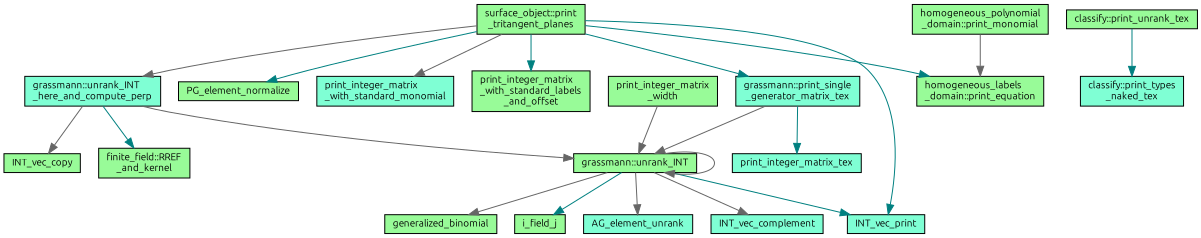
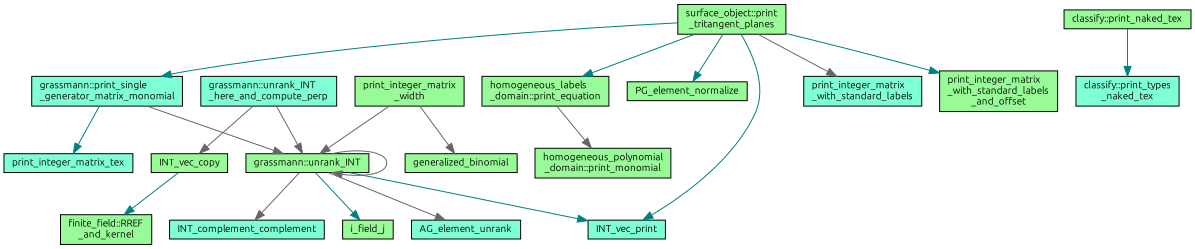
  digraph {
    fontname=Ubuntu
    rankdir=TB
    node [color=black fillcolor=palegreen fontname=Ubuntu fontsize=10 shape=record style=filled]
    edge [color=gray40 fontname=Ubuntu fontsize=10 labelfontname=Helvetica labelfontsize=10 style=solid]
    n1 [fontcolor=black height=0.2 label="surface_object::print\l_tritangent_planes" width=0.4]
-   n2 [fillcolor=aquamarine height=0.2 label="grassmann::print_single\l_generator_matrix_tex" width=0.4]
+   n2 [fillcolor=aquamarine height=0.2 label="grassmann::print_single\l_generator_matrix_monomial" width=0.4]
    n3 [fillcolor=aquamarine height=0.2 label=INT_vec_print width=0.4]
    n4 [fillcolor=aquamarine height=0.2 label="grassmann::unrank_INT\l_here_and_compute_perp" width=0.4]
    n5 [height=0.2 label=PG_element_normalize width=0.4]
    n6 [height=0.2 label="homogeneous_labels\l_domain::print_equation" width=0.4]
-   n7 [fillcolor=aquamarine height=0.2 label="print_integer_matrix\l_with_standard_monomial" width=0.4]
+   n7 [fillcolor=aquamarine height=0.2 label="print_integer_matrix\l_with_standard_labels" width=0.4]
    n8 [height=0.2 label="print_integer_matrix\l_with_standard_labels\l_and_offset" width=0.4]
    n9 [height=0.2 label="grassmann::unrank_INT" width=0.4]
    n10 [fillcolor=aquamarine height=0.2 label=print_integer_matrix_tex width=0.4]
    n11 [height=0.2 label=INT_vec_copy width=0.4]
    n12 [height=0.2 label="finite_field::RREF\l_and_kernel" width=0.4]
    n13 [height=0.2 label="homogeneous_polynomial\l_domain::print_monomial" width=0.4]
-   n14 [height=0.2 label="classify::print_unrank_tex" width=0.4]
+   n14 [height=0.2 label="classify::print_naked_tex" width=0.4]
    n15 [fillcolor=aquamarine height=0.2 label="classify::print_types\l_naked_tex" width=0.4]
    n16 [height=0.2 label=generalized_binomial width=0.4]
    n17 [height=0.2 label=i_field_j width=0.4]
    n18 [fillcolor=aquamarine height=0.2 label=AG_element_unrank width=0.4]
-   n19 [fillcolor=aquamarine height=0.2 label=INT_vec_complement width=0.4]
+   n19 [fillcolor=aquamarine height=0.2 label=INT_complement_complement width=0.4]
    n20 [height=0.2 label="print_integer_matrix\l_width" width=0.4]
    n1 -> n2 [color=teal]
    n1 -> n3 [color=teal]
-   n1 -> n4
    n1 -> n5 [color=teal]
    n1 -> n6 [color=teal]
    n1 -> n7
    n1 -> n8 [color=teal]
    n2 -> n9
    n2 -> n10 [color=teal]
    n4 -> n9
    n4 -> n11
-   n4 -> n12 [color=teal]
-   n13 -> n6
+   n11 -> n12 [color=teal]
+   n6 -> n13
    n9 -> n3 [color=teal]
    n9 -> n9
-   n9 -> n16
+   n20 -> n16
    n9 -> n17 [color=teal]
    n9 -> n18
    n9 -> n19
    n14 -> n15 [color=teal]
    n20 -> n9
  }
